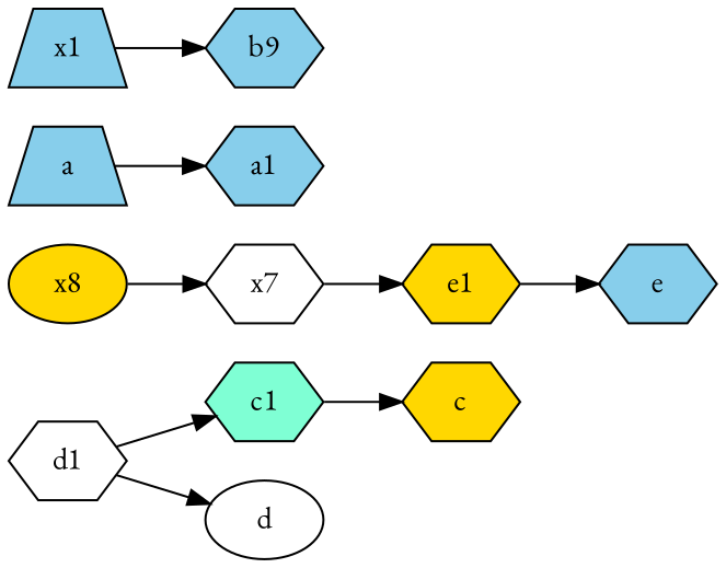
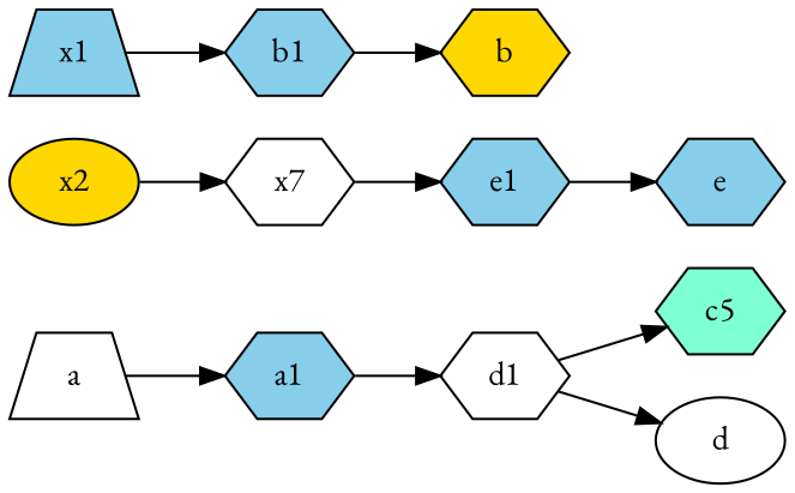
  digraph {
    fontname="EB Garamond"
    rankdir=LR
    node [fillcolor=white fontname="EB Garamond" shape=hexagon style=filled]
    edge [fontname="EB Garamond"]
-   c1 [fillcolor=aquamarine]
+   c1 [fillcolor=aquamarine label=c5]
    d1
    d [shape=ellipse]
-   x2 [fillcolor=gold shape=ellipse label=x8]
+   x2 [fillcolor=gold shape=ellipse]
    n5 [label=x7]
-   c [fillcolor=gold]
-   a [fillcolor=skyblue shape=trapezium]
+   a [shape=trapezium]
    a1 [fillcolor=skyblue]
-   e1 [fillcolor=gold]
+   e1 [fillcolor=skyblue]
    e [fillcolor=skyblue]
    x1 [fillcolor=skyblue shape=trapezium]
-   b1 [fillcolor=skyblue label=b9]
-   c1 -> c
+   b1 [fillcolor=skyblue]
+   b [fillcolor=gold]
    d1 -> c1
    d1 -> d
    x2 -> n5
    n5 -> e1
    a -> a1
+   a1 -> d1
    e1 -> e
    x1 -> b1
+   b1 -> b
  }
